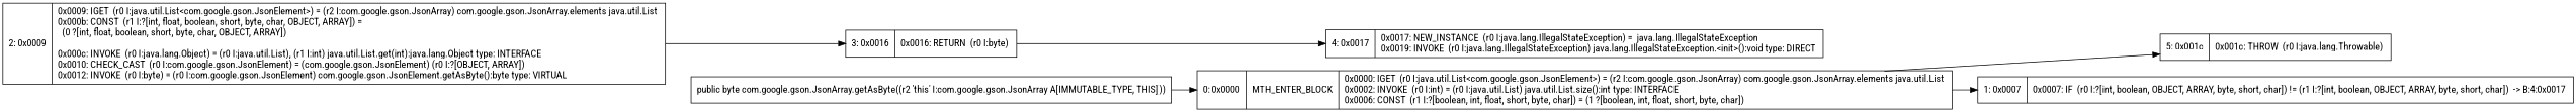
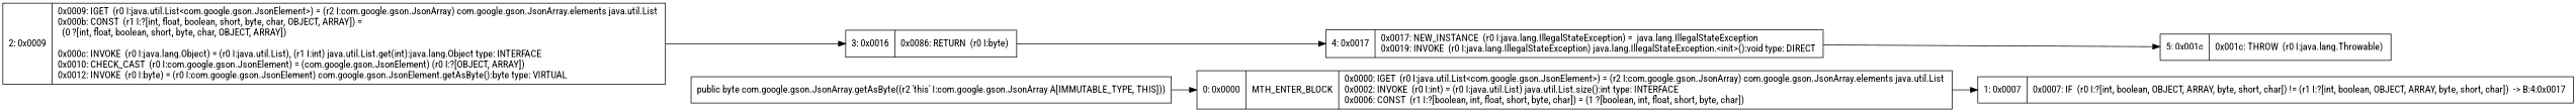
  digraph {
    fontname="Roboto Condensed"
    rankdir=LR
    node [fontname="Roboto Condensed" shape=record]
    edge [fontname="Roboto Condensed"]
    n1 [label="{0\:\ 0x0000|MTH_ENTER_BLOCK\l|0x0000: IGET  (r0 I:java.util.List\<com.google.gson.JsonElement\>) = (r2 I:com.google.gson.JsonArray) com.google.gson.JsonArray.elements java.util.List \l0x0002: INVOKE  (r0 I:int) = (r0 I:java.util.List) java.util.List.size():int type: INTERFACE \l0x0006: CONST  (r1 I:?[boolean, int, float, short, byte, char]) = (1 ?[boolean, int, float, short, byte, char]) \l}"]
    n2 [label="{1\:\ 0x0007|0x0007: IF  (r0 I:?[int, boolean, OBJECT, ARRAY, byte, short, char]) != (r1 I:?[int, boolean, OBJECT, ARRAY, byte, short, char])  \-\> B:4:0x0017 \l}"]
    n3 [label="{2\:\ 0x0009|0x0009: IGET  (r0 I:java.util.List\<com.google.gson.JsonElement\>) = (r2 I:com.google.gson.JsonArray) com.google.gson.JsonArray.elements java.util.List \l0x000b: CONST  (r1 I:?[int, float, boolean, short, byte, char, OBJECT, ARRAY]) = \l  (0 ?[int, float, boolean, short, byte, char, OBJECT, ARRAY])\l \l0x000c: INVOKE  (r0 I:java.lang.Object) = (r0 I:java.util.List), (r1 I:int) java.util.List.get(int):java.lang.Object type: INTERFACE \l0x0010: CHECK_CAST  (r0 I:com.google.gson.JsonElement) = (com.google.gson.JsonElement) (r0 I:?[OBJECT, ARRAY]) \l0x0012: INVOKE  (r0 I:byte) = (r0 I:com.google.gson.JsonElement) com.google.gson.JsonElement.getAsByte():byte type: VIRTUAL \l}"]
-   n4 [label="{3\:\ 0x0016|0x0016: RETURN  (r0 I:byte) \l}"]
+   n4 [label="{3\:\ 0x0016|0x0086: RETURN  (r0 I:byte) \l}"]
    n5 [label="{4\:\ 0x0017|0x0017: NEW_INSTANCE  (r0 I:java.lang.IllegalStateException) =  java.lang.IllegalStateException \l0x0019: INVOKE  (r0 I:java.lang.IllegalStateException) java.lang.IllegalStateException.\<init\>():void type: DIRECT \l}"]
    n6 [label="{5\:\ 0x001c|0x001c: THROW  (r0 I:java.lang.Throwable) \l}"]
    n7 [label="{public byte com.google.gson.JsonArray.getAsByte((r2 'this' I:com.google.gson.JsonArray A[IMMUTABLE_TYPE, THIS])) }"]
    n1 -> n2
    n3 -> n4
    n4 -> n5
-   n1 -> n6
+   n5 -> n6
    n7 -> n1
  }
